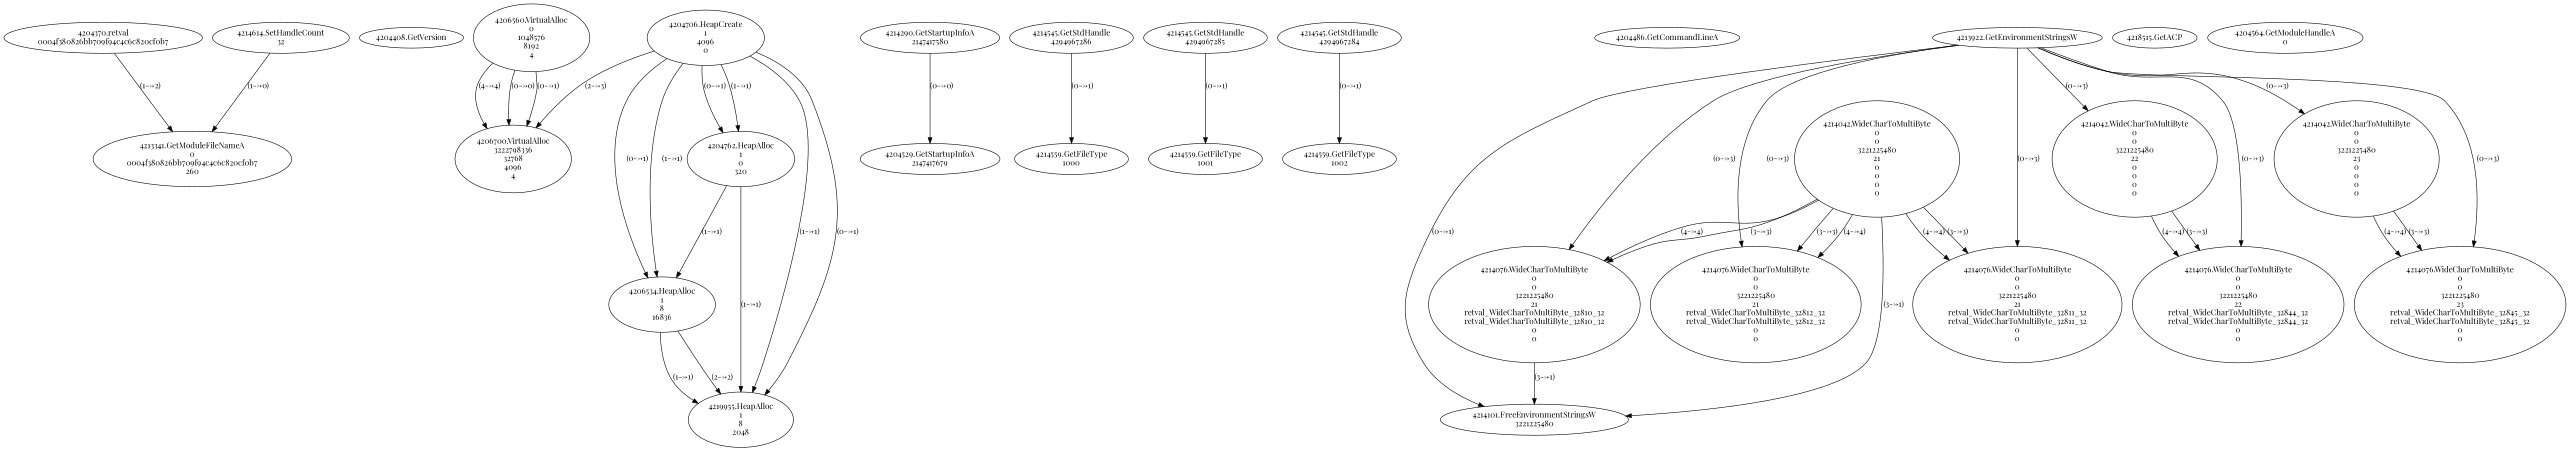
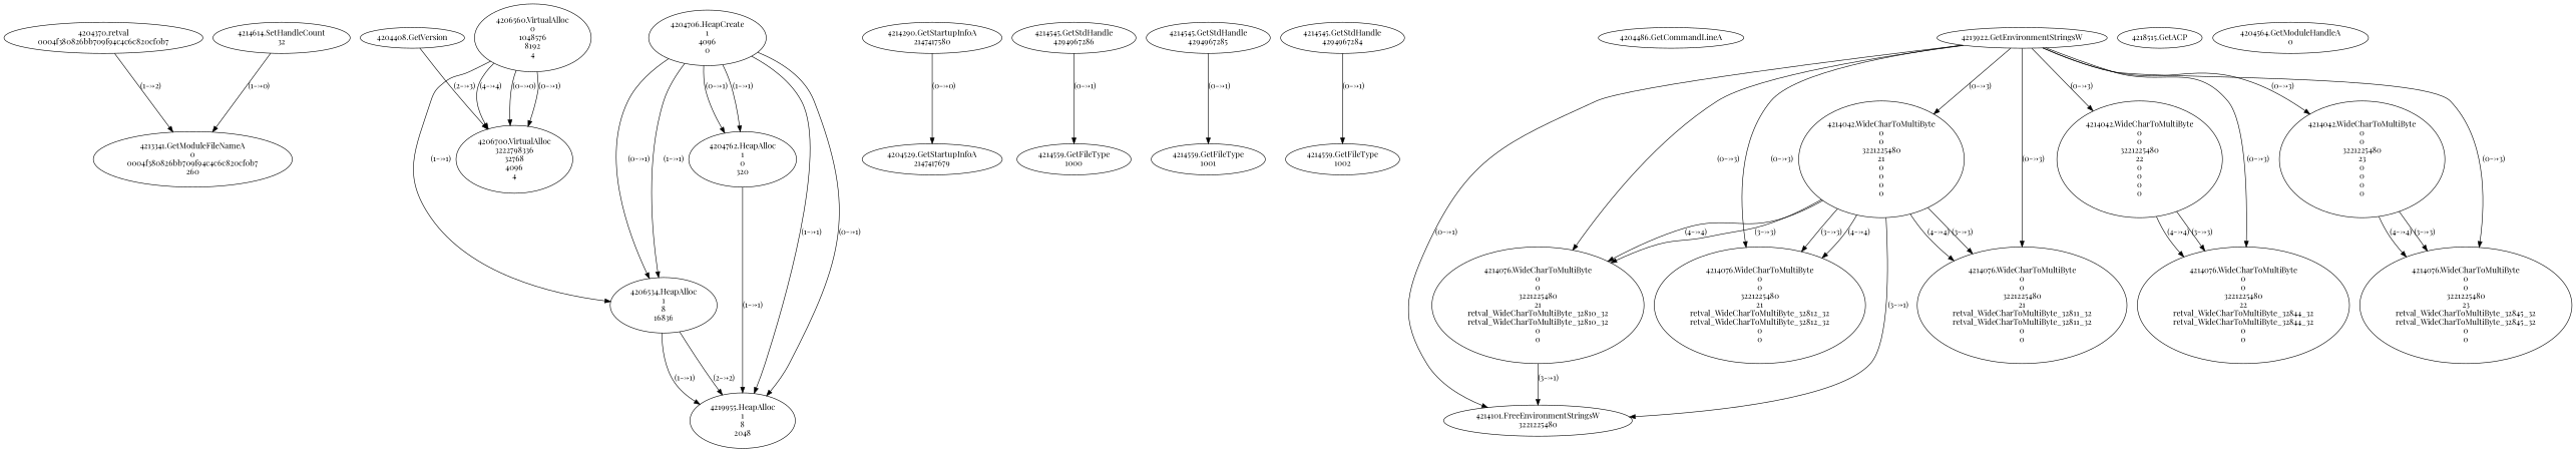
  digraph {
    fontname="Playfair Display"
    node [fontname="Playfair Display"]
    edge [fontname="Playfair Display"]
    n1 [label="4204370.retval\n0004f380826bb709f94c4c6c820cf0b7"]
    n2 [label="4213341.GetModuleFileNameA\n0\n0004f380826bb709f94c4c6c820cf0b7\n260"]
    n3 [label="4204408.GetVersion\n"]
    n4 [label="4204706.HeapCreate\n1\n4096\n0"]
    n5 [label="4204762.HeapAlloc\n1\n0\n320"]
    n6 [label="4206534.HeapAlloc\n1\n8\n16836"]
    n7 [label="4206700.VirtualAlloc\n3222798336\n32768\n4096\n4"]
    n8 [label="4219955.HeapAlloc\n1\n8\n2048"]
    n9 [label="4206560.VirtualAlloc\n0\n1048576\n8192\n4"]
    n10 [label="4214290.GetStartupInfoA\n2147417580"]
    n11 [label="4204529.GetStartupInfoA\n2147417679"]
    n12 [label="4214545.GetStdHandle\n4294967286"]
    n13 [label="4214559.GetFileType\n1000"]
    n14 [label="4214545.GetStdHandle\n4294967285"]
    n15 [label="4214559.GetFileType\n1001"]
    n16 [label="4214545.GetStdHandle\n4294967284"]
    n17 [label="4214559.GetFileType\n1002"]
    n18 [label="4214614.SetHandleCount\n32"]
    n19 [label="4204486.GetCommandLineA\n"]
    n20 [label="4213922.GetEnvironmentStringsW\n"]
    n21 [label="4214042.WideCharToMultiByte\n0\n0\n3221225480\n21\n0\n0\n0\n0"]
    n22 [label="4214076.WideCharToMultiByte\n0\n0\n3221225480\n21\nretval_WideCharToMultiByte_32810_32\nretval_WideCharToMultiByte_32810_32\n0\n0"]
    n23 [label="4214101.FreeEnvironmentStringsW\n3221225480"]
    n24 [label="4214076.WideCharToMultiByte\n0\n0\n3221225480\n21\nretval_WideCharToMultiByte_32811_32\nretval_WideCharToMultiByte_32811_32\n0\n0"]
    n25 [label="4214076.WideCharToMultiByte\n0\n0\n3221225480\n21\nretval_WideCharToMultiByte_32812_32\nretval_WideCharToMultiByte_32812_32\n0\n0"]
    n26 [label="4214042.WideCharToMultiByte\n0\n0\n3221225480\n22\n0\n0\n0\n0"]
    n27 [label="4214076.WideCharToMultiByte\n0\n0\n3221225480\n22\nretval_WideCharToMultiByte_32844_32\nretval_WideCharToMultiByte_32844_32\n0\n0"]
    n28 [label="4214042.WideCharToMultiByte\n0\n0\n3221225480\n23\n0\n0\n0\n0"]
    n29 [label="4214076.WideCharToMultiByte\n0\n0\n3221225480\n23\nretval_WideCharToMultiByte_32845_32\nretval_WideCharToMultiByte_32845_32\n0\n0"]
    n30 [label="4218515.GetACP\n"]
    n31 [label="4204564.GetModuleHandleA\n0"]
    n1 -> n2 [label="(1-->2)"]
    n4 -> n5 [label="(1-->1)"]
    n4 -> n5 [label="(0-->1)"]
    n4 -> n6 [label="(1-->1)"]
    n4 -> n6 [label="(0-->1)"]
-   n4 -> n7 [label="(2-->3)"]
+   n3 -> n7 [label="(2-->3)"]
    n4 -> n8 [label="(1-->1)"]
    n4 -> n8 [label="(0-->1)"]
-   n5 -> n6 [label="(1-->1)"]
+   n9 -> n6 [label="(1-->1)"]
    n5 -> n8 [label="(1-->1)"]
    n6 -> n8 [label="(1-->1)"]
    n6 -> n8 [label="(2-->2)"]
    n9 -> n7 [label="(0-->1)"]
    n9 -> n7 [label="(4-->4)"]
    n9 -> n7 [label="(0-->0)"]
    n10 -> n11 [label="(0-->0)"]
    n12 -> n13 [label="(0-->1)"]
    n14 -> n15 [label="(0-->1)"]
    n16 -> n17 [label="(0-->1)"]
    n18 -> n2 [label="(1-->0)"]
+   n20 -> n21 [label="(0-->3)"]
    n20 -> n22 [label="(0-->3)"]
    n20 -> n23 [label="(0-->1)"]
    n20 -> n24 [label="(0-->3)"]
    n20 -> n25 [label="(0-->3)"]
    n20 -> n26 [label="(0-->3)"]
    n20 -> n27 [label="(0-->3)"]
    n20 -> n28 [label="(0-->3)"]
    n20 -> n29 [label="(0-->3)"]
    n21 -> n22 [label="(3-->3)"]
    n21 -> n22 [label="(4-->4)"]
    n21 -> n23 [label="(3-->1)"]
    n21 -> n24 [label="(3-->3)"]
    n21 -> n24 [label="(4-->4)"]
    n21 -> n25 [label="(3-->3)"]
    n21 -> n25 [label="(4-->4)"]
    n22 -> n23 [label="(3-->1)"]
    n26 -> n27 [label="(3-->3)"]
    n26 -> n27 [label="(4-->4)"]
    n28 -> n29 [label="(3-->3)"]
    n28 -> n29 [label="(4-->4)"]
  }
